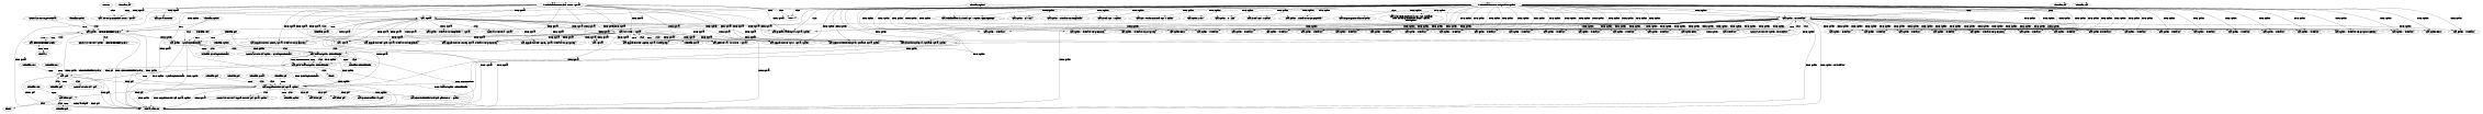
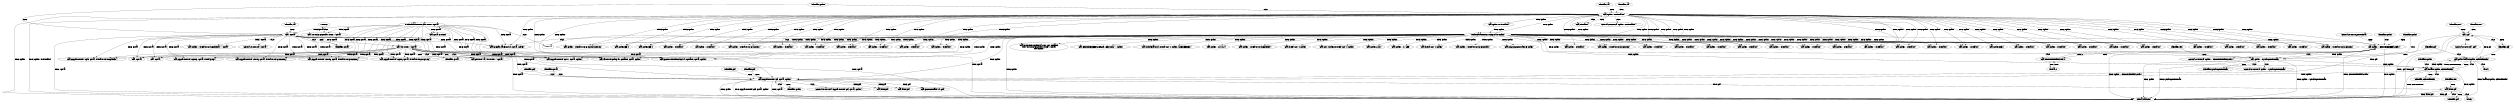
  digraph {
    n1 [label="(Call,kfree(gsf))"]
    n2 [label="(Identifier,gsf)"]
    n3 [label="(Literal,static int)"]
    n4 [label="(Block,)"]
    n5 [label="(Call,copy_from_user(gsf, optval, optlen))"]
    n6 [label="(Identifier,optlen)"]
    n7 [label="(Call,kfree(gsf))"]
    n8 [label="(Call,GROUP_FILTER_SIZE(gsf->gf_numsrc) > optlen)"]
    n9 [label="(Call,kfree(gsf))"]
    n10 [label="(Call,ip6_mc_msfilter(sk, gsf))"]
    n11 [label="(ControlStructure,if (copy_from_user(gsf, optval, optlen)))"]
    n12 [label="(Call,!gsf)"]
    n13 [label="(ControlStructure,if (!gsf))"]
    n14 [label="(Identifier,gsf)"]
    n15 [label="(Call,gsf = kmalloc(optlen, GFP_KERNEL))"]
    n16 [label="(Call,kmalloc(optlen, GFP_KERNEL))"]
    n17 [label="(Block,)"]
    n18 [label="(Identifier,GFP_KERNEL)"]
    n19 [label="(Call,optlen > sysctl_optmem_max)"]
    n20 [label="(Identifier,sysctl_optmem_max)"]
    n21 [label="(ControlStructure,if (optlen > sysctl_optmem_max))"]
    n22 [label="(Call,optlen < GROUP_FILTER_SIZE(0))"]
    n23 [label="(Call,GROUP_FILTER_SIZE(0))"]
    n24 [label="(ControlStructure,if (optlen < GROUP_FILTER_SIZE(0)))"]
    n25 [label="(Literal,0)"]
    n26 [label="(Call,optlen >= sizeof(int))"]
    n27 [label="(Call,optlen < sizeof(int))"]
    n28 [label="(Call,ip6_mroute_setsockopt(sk, optname, optval, optlen))"]
    n29 [label="(Call,optlen < sizeof(int))"]
    n30 [label="(Call,optlen < sizeof(int))"]
    n31 [label="(Call,optlen < sizeof(int))"]
    n32 [label="(Call,optlen < sizeof(int))"]
    n33 [label="(Call,optlen < sizeof(struct ipv6_mreq))"]
    n34 [label="(Call,optlen < sizeof(int))"]
    n35 [label="(Call,optlen < sizeof(int))"]
    n36 [label="(Call,optlen < sizeof(int))"]
    n37 [label="(Call,optlen < sizeof(int))"]
    n38 [label="(Call,optlen < sizeof(int))"]
    n39 [label="(Call,optlen < sizeof(int))"]
    n40 [label="(Call,optlen < sizeof(int))"]
    n41 [label="(Call,optlen < sizeof(int))"]
    n42 [label="(Call,optlen == 0)"]
    n43 [label="(Call,optlen < sizeof(int))"]
    n44 [label="(Call,optlen < sizeof(int))"]
    n45 [label="(Call,optlen < sizeof(int))"]
    n46 [label="(Call,optlen < sizeof(int))"]
    n47 [label="(Call,optlen < sizeof(int))"]
    n48 [label="(Call,optlen < sizeof(int))"]
    n49 [label="(Call,sizeof(int))"]
    n50 [label="(ControlStructure,if (optlen >= sizeof(int)))"]
    n51 [label="(Call,optlen < sizeof(int))"]
    n52 [label="(Call,optlen < sizeof(int))"]
    n53 [label="(Call,optlen < sizeof(int))"]
    n54 [label="(Call,xfrm_user_policy(sk, optname, optval, optlen))"]
    n55 [label="(Call,optlen < sizeof(struct group_source_req))"]
    n56 [label="(Call,optlen == 0)"]
    n57 [label="(Call,optlen == 0)"]
    n58 [label="(Call,optlen < sizeof(int))"]
    n59 [label="(Call,optlen < sizeof(struct group_req))"]
    n60 [label="(Call,optlen < sizeof(int))"]
    n61 [label="(Call,optlen < sizeof(int))"]
    n62 [label="(Call,optlen < sizeof(int))"]
    n63 [label="(Call,optlen != sizeof(int))"]
    n64 [label="(Call,optlen < sizeof(int))"]
    n65 [label="(Call,optlen < sizeof(int))"]
    n66 [label="(Call,optlen < sizeof(int))"]
    n67 [label="(Call,optlen < sizeof(struct ipv6_mreq))"]
    n68 [label="(Call,ipv6_flowlabel_opt(sk, optval, optlen))"]
    n69 [label="(MethodParameterIn,unsigned int optlen)"]
-   n70 [label="(Call,sock_kmalloc(sk, sizeof(*opt) + optlen, GFP_KERNEL))"]
+   n70 [label="(Call,sock_kmalloc(sk, sizeof(*opt) + optlen, SIZE_KERNEL))"]
    n71 [label="(Call,optlen > 64*1024)"]
    n72 [label="(Call,optlen < sizeof(struct in6_pktinfo))"]
    n73 [label="(Call,sizeof(*opt) + optlen)"]
    n74 [label="(Call,opt->tot_len = sizeof(*opt) + optlen)"]
    n75 [label="(Call,optlen & 0x7)"]
    n76 [label="(Call,optlen > 8 * 255)"]
    n77 [label="(Call,copy_from_user(opt+1, optval, optlen))"]
    n78 [label="(Call,sizeof(*opt) + optlen)"]
    n79 [label="(Call,optlen < sizeof(struct ipv6_opt_hdr))"]
    n80 [label="(Call,msg.msg_controllen = optlen)"]
    n81 [label="(Call,ipv6_renew_options(sk, np->opt, optname,\n \t\t\t\t\t (struct ipv6_opt_hdr __user *)optval,\n \t\t\t\t\t optlen))"]
    1000114
    n83 [label="(Call,!optval)"]
    n84 [label="(Call,(int __user *) optval)"]
    n85 [label="(Call,!optval)"]
    n86 [label="(Call,!optval)"]
    n87 [label="(Call,optlen < sizeof(struct in6_pktinfo) || !optval)"]
    n88 [label="(ControlStructure,if (!optval))"]
    n89 [label="(Call,copy_from_user(&greqs, optval, sizeof(greqs)))"]
    n90 [label="(Call,copy_from_user(&mreq, optval, sizeof(struct ipv6_mreq)))"]
    n91 [label="(Call,copy_from_user(&pkt, optval, sizeof(struct in6_pktinfo)))"]
    n92 [label="(Identifier,optval)"]
    n93 [label="(Call,copy_from_user(&mreq, optval, sizeof(struct ipv6_mreq)))"]
    n94 [label="(Call,copy_from_user(&greq, optval, sizeof(struct group_req)))"]
    n95 [label="(Identifier,optval)"]
    n96 [label="(Call,get_user(val, (int __user *) optval))"]
    n97 [label="(MethodParameterIn,char __user *optval)"]
    n98 [label="(Call,optval = NULL)"]
    n99 [label="(Call,(struct ipv6_opt_hdr __user *)optval)"]
    n100 [label="(Identifier,retv)"]
    n101 [label="(Identifier,gsf)"]
    n102 [label="(Identifier,retv)"]
    n103 [label="(Identifier,retv)"]
    n104 [label="(Identifier,val)"]
    n105 [label="(Identifier,retv)"]
    n106 [label="(Identifier,optval)"]
    n107 [label="(Identifier,optlen)"]
    n108 [label="(Identifier,optlen)"]
    n109 [label="(ControlStructure,goto e_inval;)"]
    n110 [label="(Identifier,val)"]
    n111 [label="(Identifier,gsf)"]
    n112 [label="(Identifier,optlen)"]
    n113 [label="(Identifier,optlen)"]
    n114 [label="(Identifier,val)"]
    n115 [label="(Identifier,gsf)"]
    n116 [label="(Identifier,gsf)"]
    1000161
    n1 -> n2 [label="CFG: "]
    n1 -> n3 [label="DDG: kfree(gsf)"]
    n1 -> n3 [label="DDG: gsf"]
    n1 -> n4 [label="AST: "]
    n2 -> n1 [label="AST: "]
    n5 -> n1 [label="DDG: gsf"]
    n5 -> n3 [label="DDG: optlen"]
    n5 -> n3 [label="DDG: copy_from_user(gsf, optval, optlen)"]
    n5 -> n3 [label="DDG: optval"]
    n5 -> n6 [label="CFG: "]
    n5 -> n7 [label="DDG: gsf"]
-   n5 -> n8 [label="DDG: optlen"]
    n5 -> n9 [label="DDG: gsf"]
    n5 -> n10 [label="DDG: gsf"]
    n5 -> n11 [label="AST: "]
    n6 -> n5 [label="AST: "]
    n12 -> n3 [label="DDG: gsf"]
    n12 -> n3 [label="DDG: !gsf"]
    n12 -> n5 [label="DDG: gsf"]
    n12 -> n13 [label="AST: "]
    n12 -> n14 [label="CFG: "]
    n14 -> n12 [label="AST: "]
    n14 -> n15 [label="CFG: "]
    n15 -> n3 [label="DDG: kmalloc(optlen, GFP_KERNEL)"]
    n15 -> n12 [label="DDG: gsf"]
    n15 -> n16 [label="CFG: "]
    n15 -> n17 [label="AST: "]
    n16 -> n3 [label="DDG: optlen"]
    n16 -> n3 [label="DDG: GFP_KERNEL"]
    n16 -> n5 [label="DDG: optlen"]
    n16 -> n15 [label="AST: "]
    n16 -> n15 [label="DDG: optlen"]
    n16 -> n15 [label="DDG: GFP_KERNEL"]
    n16 -> n18 [label="CFG: "]
    n18 -> n16 [label="AST: "]
    n19 -> n3 [label="DDG: optlen > sysctl_optmem_max"]
    n19 -> n3 [label="DDG: optlen"]
    n19 -> n3 [label="DDG: sysctl_optmem_max"]
    n19 -> n16 [label="DDG: optlen"]
    n19 -> n20 [label="CFG: "]
    n19 -> n21 [label="AST: "]
    n20 -> n19 [label="AST: "]
    n22 -> n3 [label="DDG: optlen"]
    n22 -> n3 [label="DDG: optlen < GROUP_FILTER_SIZE(0)"]
    n22 -> n3 [label="DDG: GROUP_FILTER_SIZE(0)"]
    n22 -> n19 [label="DDG: optlen"]
    n22 -> n23 [label="CFG: "]
    n22 -> n24 [label="AST: "]
    n23 -> n22 [label="AST: "]
    n23 -> n22 [label="DDG: 0"]
    n23 -> n25 [label="CFG: "]
    n25 -> n23 [label="CFG: "]
    n26 -> n3 [label="DDG: optlen >= sizeof(int)"]
    n26 -> n3 [label="DDG: optlen"]
    n26 -> n22 [label="DDG: optlen"]
    n26 -> n27 [label="DDG: optlen"]
    n26 -> n28 [label="DDG: optlen"]
    n26 -> n29 [label="DDG: optlen"]
    n26 -> n30 [label="DDG: optlen"]
    n26 -> n31 [label="DDG: optlen"]
    n26 -> n32 [label="DDG: optlen"]
    n26 -> n33 [label="DDG: optlen"]
    n26 -> n34 [label="DDG: optlen"]
    n26 -> n35 [label="DDG: optlen"]
    n26 -> n36 [label="DDG: optlen"]
    n26 -> n37 [label="DDG: optlen"]
    n26 -> n38 [label="DDG: optlen"]
    n26 -> n39 [label="DDG: optlen"]
    n26 -> n40 [label="DDG: optlen"]
    n26 -> n41 [label="DDG: optlen"]
    n26 -> n42 [label="DDG: optlen"]
    n26 -> n43 [label="DDG: optlen"]
    n26 -> n44 [label="DDG: optlen"]
    n26 -> n45 [label="DDG: optlen"]
    n26 -> n46 [label="DDG: optlen"]
    n26 -> n47 [label="DDG: optlen"]
    n26 -> n48 [label="DDG: optlen"]
    n26 -> n49 [label="CFG: "]
    n26 -> n50 [label="AST: "]
    n26 -> n51 [label="DDG: optlen"]
    n26 -> n52 [label="DDG: optlen"]
    n26 -> n53 [label="DDG: optlen"]
    n26 -> n54 [label="DDG: optlen"]
    n26 -> n55 [label="DDG: optlen"]
    n26 -> n56 [label="DDG: optlen"]
    n26 -> n57 [label="DDG: optlen"]
    n26 -> n58 [label="DDG: optlen"]
    n26 -> n59 [label="DDG: optlen"]
    n26 -> n60 [label="DDG: optlen"]
    n26 -> n61 [label="DDG: optlen"]
    n26 -> n62 [label="DDG: optlen"]
    n26 -> n63 [label="DDG: optlen"]
    n26 -> n64 [label="DDG: optlen"]
    n26 -> n65 [label="DDG: optlen"]
    n26 -> n66 [label="DDG: optlen"]
    n26 -> n67 [label="DDG: optlen"]
    n26 -> n68 [label="DDG: optlen"]
    n49 -> n26 [label="AST: "]
    n63 -> n69 [label="DDG: optlen"]
    n69 -> n3 [label="DDG: optlen"]
    n69 -> n5 [label="DDG: optlen"]
    n69 -> n8 [label="DDG: optlen"]
    n69 -> n16 [label="DDG: optlen"]
    n69 -> n19 [label="DDG: optlen"]
    n69 -> n22 [label="DDG: optlen"]
    n69 -> n26 [label="DDG: optlen"]
    n69 -> n27 [label="DDG: optlen"]
    n69 -> n28 [label="DDG: optlen"]
    n69 -> n29 [label="DDG: optlen"]
    n69 -> n30 [label="DDG: optlen"]
    n69 -> n31 [label="DDG: optlen"]
    n69 -> n32 [label="DDG: optlen"]
    n69 -> n33 [label="DDG: optlen"]
    n69 -> n34 [label="DDG: optlen"]
    n69 -> n35 [label="DDG: optlen"]
    n69 -> n36 [label="DDG: optlen"]
    n69 -> n37 [label="DDG: optlen"]
    n69 -> n38 [label="DDG: optlen"]
    n69 -> n39 [label="DDG: optlen"]
    n69 -> n40 [label="DDG: optlen"]
    n69 -> n41 [label="DDG: optlen"]
    n69 -> n42 [label="DDG: optlen"]
    n69 -> n43 [label="DDG: optlen"]
    n69 -> n44 [label="DDG: optlen"]
    n69 -> n45 [label="DDG: optlen"]
    n69 -> n46 [label="DDG: optlen"]
    n69 -> n47 [label="DDG: optlen"]
    n69 -> n48 [label="DDG: optlen"]
    n69 -> n51 [label="DDG: optlen"]
    n69 -> n52 [label="DDG: optlen"]
    n69 -> n53 [label="DDG: optlen"]
    n69 -> n54 [label="DDG: optlen"]
    n69 -> n55 [label="DDG: optlen"]
    n69 -> n56 [label="DDG: optlen"]
    n69 -> n57 [label="DDG: optlen"]
    n69 -> n58 [label="DDG: optlen"]
    n69 -> n59 [label="DDG: optlen"]
    n69 -> n60 [label="DDG: optlen"]
    n69 -> n61 [label="DDG: optlen"]
    n69 -> n62 [label="DDG: optlen"]
    n69 -> n64 [label="DDG: optlen"]
    n69 -> n65 [label="DDG: optlen"]
    n69 -> n66 [label="DDG: optlen"]
    n69 -> n67 [label="DDG: optlen"]
    n69 -> n68 [label="AST: "]
    n69 -> n70 [label="DDG: optlen"]
    n69 -> n71 [label="DDG: optlen"]
    n69 -> n72 [label="DDG: optlen"]
    n69 -> n73 [label="DDG: optlen"]
    n69 -> n74 [label="DDG: optlen"]
    n69 -> n75 [label="DDG: optlen"]
    n69 -> n76 [label="DDG: optlen"]
    n69 -> n77 [label="DDG: optlen"]
    n69 -> n78 [label="DDG: optlen"]
    n69 -> n79 [label="DDG: optlen"]
    n69 -> n80 [label="DDG: optlen"]
    n69 -> n81 [label="DDG: optlen"]
    n69 -> 1000114 [label="AST: "]
    n83 -> n3 [label="DDG: !optval"]
    n83 -> n3 [label="DDG: optval"]
    n83 -> n5 [label="DDG: optval"]
    n83 -> n28 [label="DDG: optval"]
    n83 -> n54 [label="DDG: optval"]
    n83 -> n68 [label="DDG: optval"]
    n83 -> n77 [label="DDG: optval"]
    n83 -> n84 [label="DDG: optval"]
    n83 -> n85 [label="DDG: optval"]
    n83 -> n86 [label="DDG: optval"]
    n83 -> n87 [label="DDG: !optval"]
    n83 -> n88 [label="AST: "]
    n83 -> n89 [label="DDG: optval"]
    n83 -> n90 [label="DDG: optval"]
    n83 -> n91 [label="DDG: optval"]
    n83 -> n92 [label="CFG: "]
    n83 -> n93 [label="DDG: optval"]
    n83 -> n94 [label="DDG: optval"]
    n84 -> n3 [label="DDG: optval"]
    n84 -> n5 [label="DDG: optval"]
    n84 -> n28 [label="DDG: optval"]
    n84 -> n54 [label="DDG: optval"]
    n84 -> n77 [label="DDG: optval"]
    n84 -> n85 [label="DDG: optval"]
    n84 -> n86 [label="DDG: optval"]
    n84 -> n89 [label="DDG: optval"]
    n84 -> n90 [label="DDG: optval"]
    n84 -> n91 [label="DDG: optval"]
    n84 -> n93 [label="DDG: optval"]
    n84 -> n94 [label="DDG: optval"]
    n84 -> n95 [label="CFG: "]
    n84 -> n96 [label="AST: "]
    n84 -> n96 [label="DDG: optval"]
    n92 -> n83 [label="AST: "]
    n95 -> n84 [label="AST: "]
    n96 -> n84 [label="CFG: "]
    n97 -> n3 [label="DDG: optval"]
    n97 -> n5 [label="DDG: optval"]
    n97 -> n28 [label="DDG: optval"]
    n97 -> n54 [label="DDG: optval"]
    n97 -> n68 [label="DDG: optval"]
    n97 -> n77 [label="DDG: optval"]
    n97 -> 1000114 [label="AST: "]
    n97 -> n83 [label="DDG: optval"]
-   n97 -> n84 [label="DDG: optval"]
    n97 -> n85 [label="DDG: optval"]
    n97 -> n86 [label="DDG: optval"]
    n97 -> n89 [label="DDG: optval"]
    n97 -> n90 [label="DDG: optval"]
    n97 -> n91 [label="DDG: optval"]
    n97 -> n93 [label="DDG: optval"]
    n97 -> n94 [label="DDG: optval"]
    n97 -> n98 [label="DDG: optval"]
    n97 -> n99 [label="DDG: optval"]
    n100 -> n12 [label="CFG: "]
    n101 -> n5 [label="AST: "]
    n102 -> n1 [label="CFG: "]
    n103 -> n12 [label="CFG: "]
    n104 -> n83 [label="CFG: "]
    n105 -> n19 [label="CFG: "]
    n106 -> n5 [label="AST: "]
    n107 -> n22 [label="AST: "]
    n108 -> n26 [label="AST: "]
    n108 -> n83 [label="CFG: "]
    n109 -> n22 [label="CFG: "]
    n110 -> n26 [label="CFG: "]
    n111 -> n5 [label="CFG: "]
    n112 -> n16 [label="AST: "]
    n113 -> n19 [label="AST: "]
    n113 -> n22 [label="CFG: "]
    n114 -> n26 [label="CFG: "]
    n115 -> n5 [label="CFG: "]
    n116 -> n15 [label="AST: "]
    n116 -> n19 [label="CFG: "]
    1000161 -> n99 [label="AST: "]
  }
